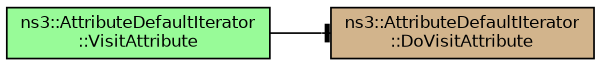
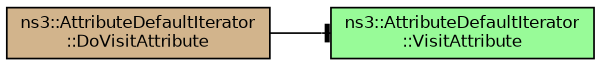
  digraph {
    rankdir=LR
    node [color=black fontname=Helvetica fontsize=10 shape=record style=filled]
    n1 [fillcolor=palegreen fontcolor=black height=0.2 label="ns3::AttributeDefaultIterator\l::VisitAttribute" width=0.4]
    n2 [fillcolor=tan height=0.2 label="ns3::AttributeDefaultIterator\l::DoVisitAttribute" width=0.4]
-   n1 -> n2 [color=black fontname=Helvetica fontsize=10 labelfontname=Helvetica labelfontsize=10 style=solid arrowhead=tee]
+   n2 -> n1 [color=black fontname=Helvetica fontsize=10 labelfontname=Helvetica labelfontsize=10 style=solid arrowhead=tee]
  }
